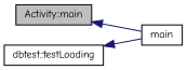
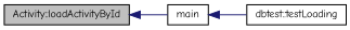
  digraph {
    fontname="Comic Neue"
    rankdir=LR
    node [color=black fillcolor=white fontname="Comic Neue" fontsize=10 shape=record style=filled]
    edge [color=midnightblue dir=back fontname="Comic Neue" fontsize=10 labelfontname=FreeSans labelfontsize=10 style=solid]
-   n1 [fillcolor=grey75 fontcolor=black height=0.2 label="Activity::main" width=0.4]
+   n1 [fillcolor=grey75 fontcolor=black height=0.2 label="Activity::loadActivityById" width=0.4]
    n2 [height=0.2 label=main width=0.4]
    n3 [height=0.2 label="dbtest::testLoading" width=0.4]
    n1 -> n2
-   n3 -> n2
+   n2 -> n3
  }
